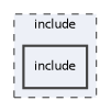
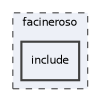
  digraph {
    compound=true
    rankdir=LR
    n1 [color=grey25 fillcolor="#edf0f7" fontname=Helvetica fontsize=10 label=include shape=box style="filled,bold,"]
    subgraph cluster_1 {
      bgcolor="#edf0f7"
      fontname=Helvetica
      fontsize=10
-     label=include
+     label=facineroso
      pencolor=grey25
      style="filled,dashed,"
      n1
    }
  }
